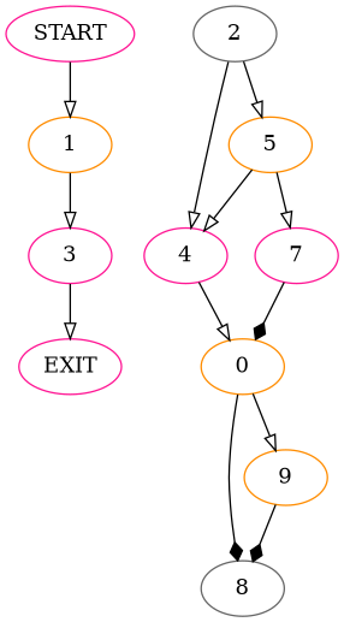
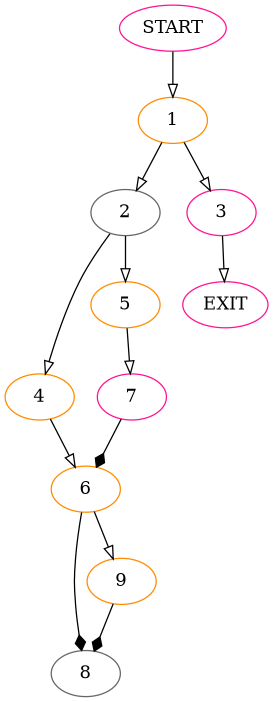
  digraph {
    node [color=deeppink]
    edge [arrowhead=onormal]
    n1 [label=START]
    1 [color=darkorange]
    2 [color=gray40]
    3
    n5 [label=EXIT]
-   4
+   4 [color=darkorange]
    5 [color=darkorange]
-   6 [color=darkorange label=0]
+   6 [color=darkorange]
    7
    8 [color=gray40]
    9 [color=darkorange]
    n1 -> 1
+   1 -> 2
    1 -> 3
    2 -> 4
    2 -> 5
    3 -> n5
    4 -> 6
-   5 -> 4
    5 -> 7
    6 -> 8 [arrowhead=diamond]
    6 -> 9
    7 -> 6 [arrowhead=diamond]
    9 -> 8 [arrowhead=diamond]
  }
